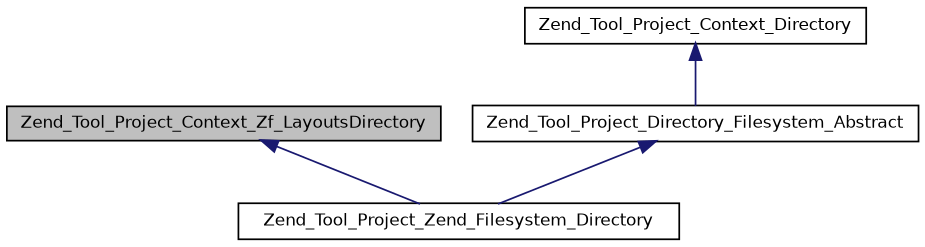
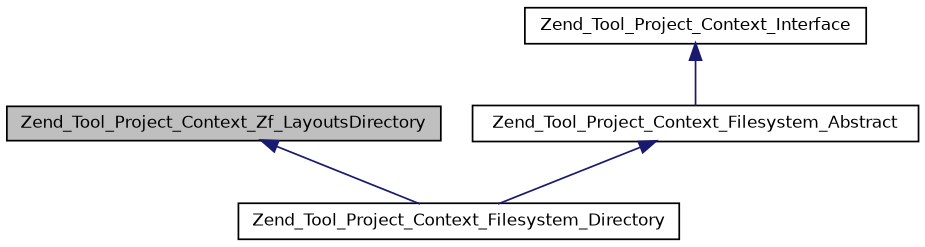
  digraph {
    node [color=black fillcolor=white fontname=Helvetica fontsize=10 shape=record style=filled]
    edge [color=midnightblue dir=back fontname=Helvetica fontsize=10 labelfontname=Helvetica labelfontsize=10 style=solid]
    n1 [fillcolor=grey75 fontcolor=black height=0.2 label=Zend_Tool_Project_Context_Zf_LayoutsDirectory width=0.4]
-   n2 [height=0.2 label=Zend_Tool_Project_Zend_Filesystem_Directory width=0.4]
-   n3 [height=0.2 label=Zend_Tool_Project_Directory_Filesystem_Abstract width=0.4]
-   n4 [height=0.2 label=Zend_Tool_Project_Context_Directory width=0.4]
+   n2 [height=0.2 label=Zend_Tool_Project_Context_Filesystem_Directory width=0.4]
+   n3 [height=0.2 label=Zend_Tool_Project_Context_Filesystem_Abstract width=0.4]
+   n4 [height=0.2 label=Zend_Tool_Project_Context_Interface width=0.4]
    n1 -> n2
    n3 -> n2
    n4 -> n3
  }
